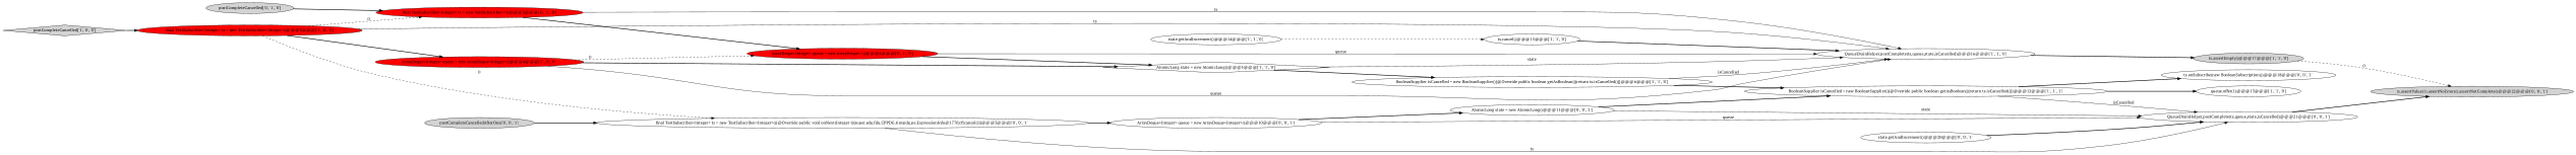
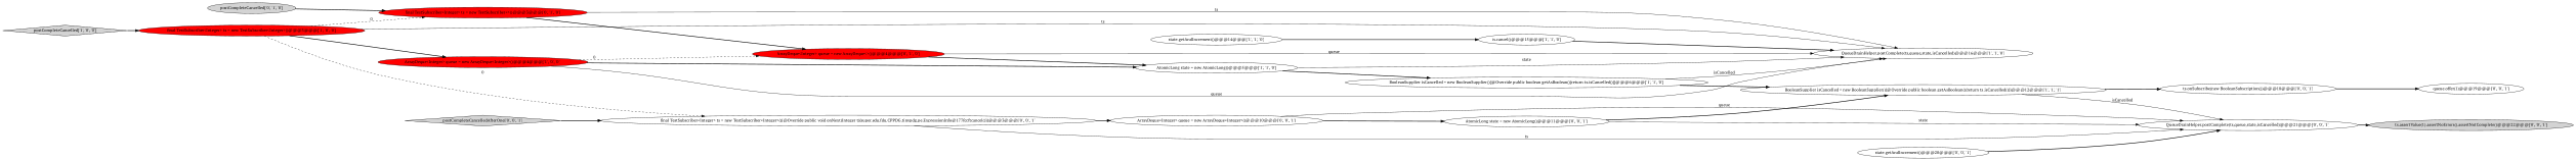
  digraph {
    fontname="PT Serif"
    rankdir=LR
    node [fillcolor=white fontname="PT Serif" shape=ellipse style=filled]
    edge [fontname="PT Serif" style=bold]
    n1 [label="ts.onSubscribe(new BooleanSubscription())@@@18@@@['0', '0', '1']"]
+   n2 [label="queue.offer(1)@@@19@@@['0', '0', '1']"]
    n3 [label="BooleanSupplier isCancelled = new BooleanSupplier(){@Override public boolean getAsBoolean(){return ts.isCancelled()}}@@@6@@@['1', '1', '0']"]
    n4 [label="QueueDrainHelper.postComplete(ts,queue,state,isCancelled)@@@16@@@['1', '1', '0']"]
    n5 [label="BooleanSupplier isCancelled = new BooleanSupplier(){@Override public boolean getAsBoolean(){return ts.isCancelled()}}@@@12@@@['1', '1', '1']"]
-   n6 [fillcolor=lightgray label="ts.assertEmpty()@@@17@@@['1', '1', '0']"]
    n7 [label="QueueDrainHelper.postComplete(ts,queue,state,isCancelled)@@@21@@@['0', '0', '1']"]
-   n8 [label="queue.offer(1)@@@13@@@['1', '1', '0']"]
    n9 [fillcolor=red label="ArrayDeque<Integer> queue = new ArrayDeque<Integer>()@@@4@@@['1', '0', '0']"]
-   n10 [label="AtomicLong state = new AtomicLong()@@@5@@@['1', '1', '0']" shape=diamond]
+   n10 [label="AtomicLong state = new AtomicLong()@@@5@@@['1', '1', '0']"]
    n11 [fillcolor=red label="ArrayDeque<Integer> queue = new ArrayDeque<>()@@@4@@@['0', '1', '0']"]
    n12 [label="AtomicLong state = new AtomicLong()@@@11@@@['0', '0', '1']"]
    n13 [fillcolor=lightgray label="ts.assertValue(1).assertNoErrors().assertNotComplete()@@@22@@@['0', '0', '1']"]
    n14 [label="state.getAndIncrement()@@@14@@@['1', '1', '0']"]
    n15 [label="ts.cancel()@@@15@@@['1', '1', '0']"]
-   n16 [fillcolor=lightgray label="postCompleteCancelledAfterOne['0', '0', '1']"]
+   n16 [fillcolor=lightgray label="postCompleteCancelledAfterOne['0', '0', '1']" shape=diamond]
    n17 [label="final TestSubscriber<Integer> ts = new TestSubscriber<Integer>(){@Override public void onNext(Integer t){super.edu.fdu.CPPDG.tinypdg.pe.ExpressionInfo@177fccftcancel()}}@@@3@@@['0', '0', '1']"]
    n18 [label="ArrayDeque<Integer> queue = new ArrayDeque<Integer>()@@@10@@@['0', '0', '1']"]
    n19 [label="state.getAndIncrement()@@@20@@@['0', '0', '1']"]
    n20 [fillcolor=lightgray label="postCompleteCancelled['0', '1', '0']"]
    n21 [fillcolor=red label="final TestSubscriber<Integer> ts = new TestSubscriber<>()@@@3@@@['0', '1', '0']"]
    n22 [fillcolor=red label="final TestSubscriber<Integer> ts = new TestSubscriber<Integer>()@@@3@@@['1', '0', '0']"]
    n23 [fillcolor=lightgray label="postCompleteCancelled['1', '0', '0']" shape=diamond]
+   n1 -> n2
    n3 -> n4 [label=isCancelled style=solid]
    n3 -> n5
-   n4 -> n6
    n5 -> n1
    n5 -> n7 [label=isCancelled style=solid]
-   n5 -> n8
-   n6 -> n13 [label=0 style=dashed]
    n7 -> n13
    n9 -> n4 [label=queue style=solid]
    n9 -> n10
    n9 -> n11 [label=0 style=dashed]
    n10 -> n3
    n10 -> n4 [label=state style=solid]
    n11 -> n4 [label=queue style=solid]
    n11 -> n10
    n12 -> n5
    n12 -> n7 [label=state style=solid]
-   n14 -> n15 [style=dashed]
+   n14 -> n15
    n15 -> n4
    n16 -> n17
    n17 -> n7 [label=ts style=solid]
    n17 -> n18
    n18 -> n7 [label=queue style=solid]
    n18 -> n12
    n19 -> n7
    n20 -> n21
    n21 -> n4 [label=ts style=solid]
    n21 -> n11
    n22 -> n4 [label=ts style=solid]
    n22 -> n9
    n22 -> n17 [label=0 style=dashed]
    n22 -> n21 [label=0 style=dashed]
    n23 -> n22
  }
